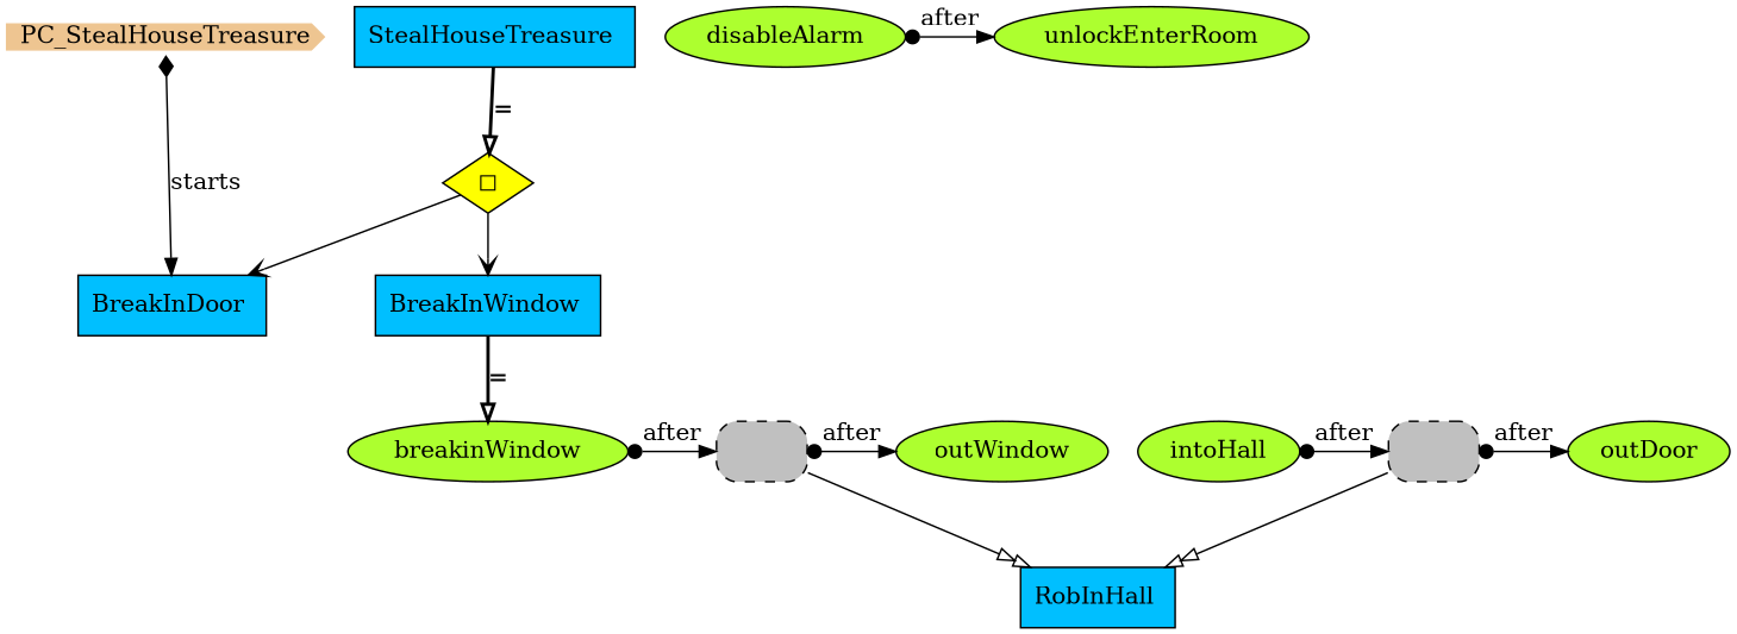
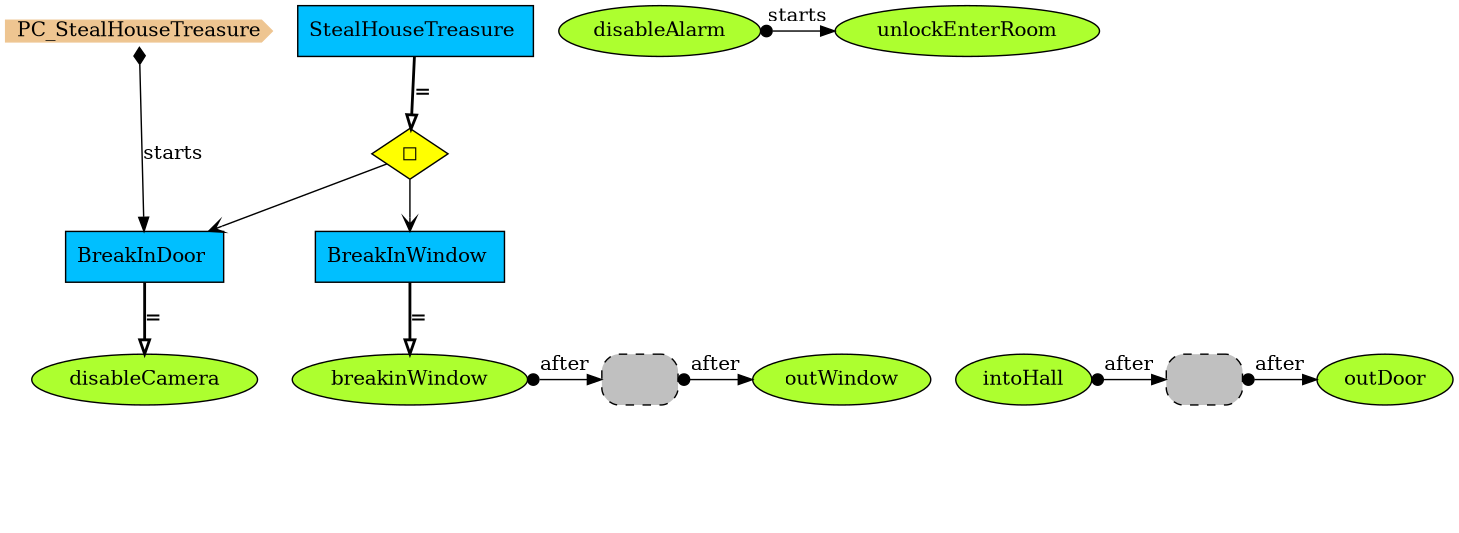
  digraph {
    node [fillcolor=greenyellow shape=ellipse style=filled]
    n1 [fillcolor=gray label=" " shape=rectangle style="rounded,filled,dashed"]
    n2 [label=outDoor]
    n3 [label=intoHall]
+   n4 [label=disableCamera]
    n5 [label=unlockEnterRoom]
    n6 [label=disableAlarm]
    n7 [fillcolor=gray label=" " shape=rectangle style="rounded,filled,dashed"]
    n8 [label=outWindow]
    n9 [label=breakinWindow]
    n10 [color=burlywood2 height=.2 label=PC_StealHouseTreasure shape=cds width=.2 fillcolor=""]
    n11 [fillcolor=deepskyblue label="StealHouseTreasure " shape=box]
-   n12 [fillcolor=deepskyblue label="RobInHall " shape=box]
    n13 [fillcolor=deepskyblue label="BreakInDoor " shape=box]
    n14 [fillcolor=yellow label="◻︎" shape=diamond]
    n15 [fillcolor=deepskyblue label="BreakInWindow " shape=box]
    subgraph sub_1 {
      rank=same
      n1
      n2
      n3
    }
    subgraph sub_2 {
      rank=same
      n1
      n2
      n3
+     n4
    }
    subgraph sub_3 {
      rank=same
      n5
      n6
    }
    subgraph sub_4 {
      rank=same
      n7
      n8
      n9
    }
    subgraph sub_5 {
      rank=same
      n10
      n11
    }
    n1 -> n2 [arrowtail=dot dir=both label=after]
-   n1 -> n12 [arrowhead=normalnormal fillcolor=white label=" "]
    n3 -> n1 [arrowtail=dot dir=both label=after]
-   n6 -> n5 [arrowtail=dot dir=both label=after]
+   n6 -> n5 [arrowtail=dot dir=both label=starts]
    n7 -> n8 [arrowtail=dot dir=both label=after]
-   n7 -> n12 [arrowhead=normalnormal fillcolor=white label=" "]
    n9 -> n7 [arrowtail=dot dir=both label=after]
    n10 -> n13 [arrowtail=diamond dir=both label=starts]
    n11 -> n14 [arrowhead=onormal label="=" penwidth=2]
+   n13 -> n4 [arrowhead=onormal label="=" penwidth=2]
    n14 -> n13 [arrowhead=open]
    n14 -> n15 [arrowhead=open]
    n15 -> n9 [arrowhead=onormal label="=" penwidth=2]
  }
